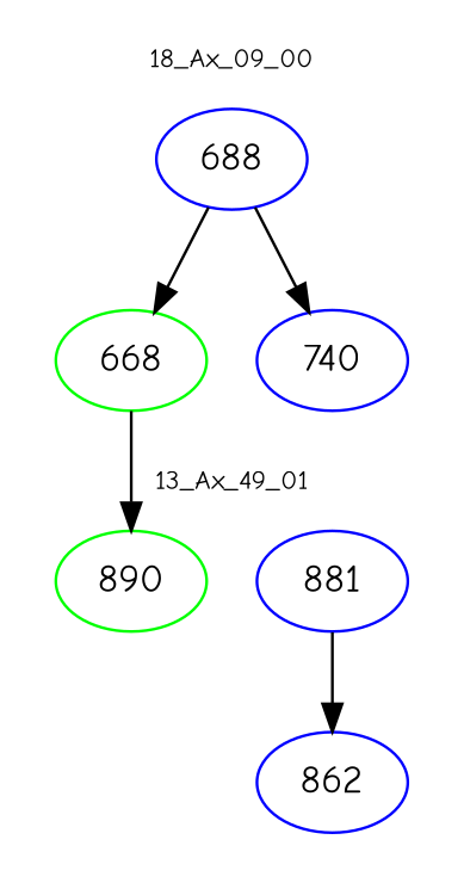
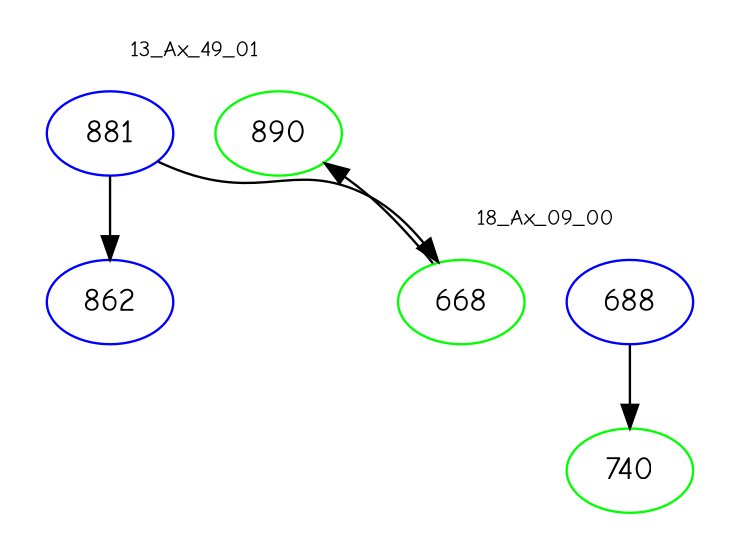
  digraph {
    fontname="Comic Neue"
    node [color=blue fontname="Comic Neue"]
    edge [color=black fontname="Comic Neue"]
    n1 [label=881]
    n2 [label=862]
    n3 [color=green label=890]
    n4 [label=688]
    n5 [color=green label=668]
-   n6 [label=740]
+   n6 [color=green label=740]
    subgraph cluster_1 {
      color=white
      fontsize=10
      label="13_Ax_49_01"
      n1
      n2
      n3
    }
    subgraph cluster_2 {
      color=white
      fontsize=10
      label="18_Ax_09_00"
      n4
      n5
      n6
    }
    n1 -> n2
-   n4 -> n5
+   n1 -> n5
    n4 -> n6
    n5 -> n3
  }
